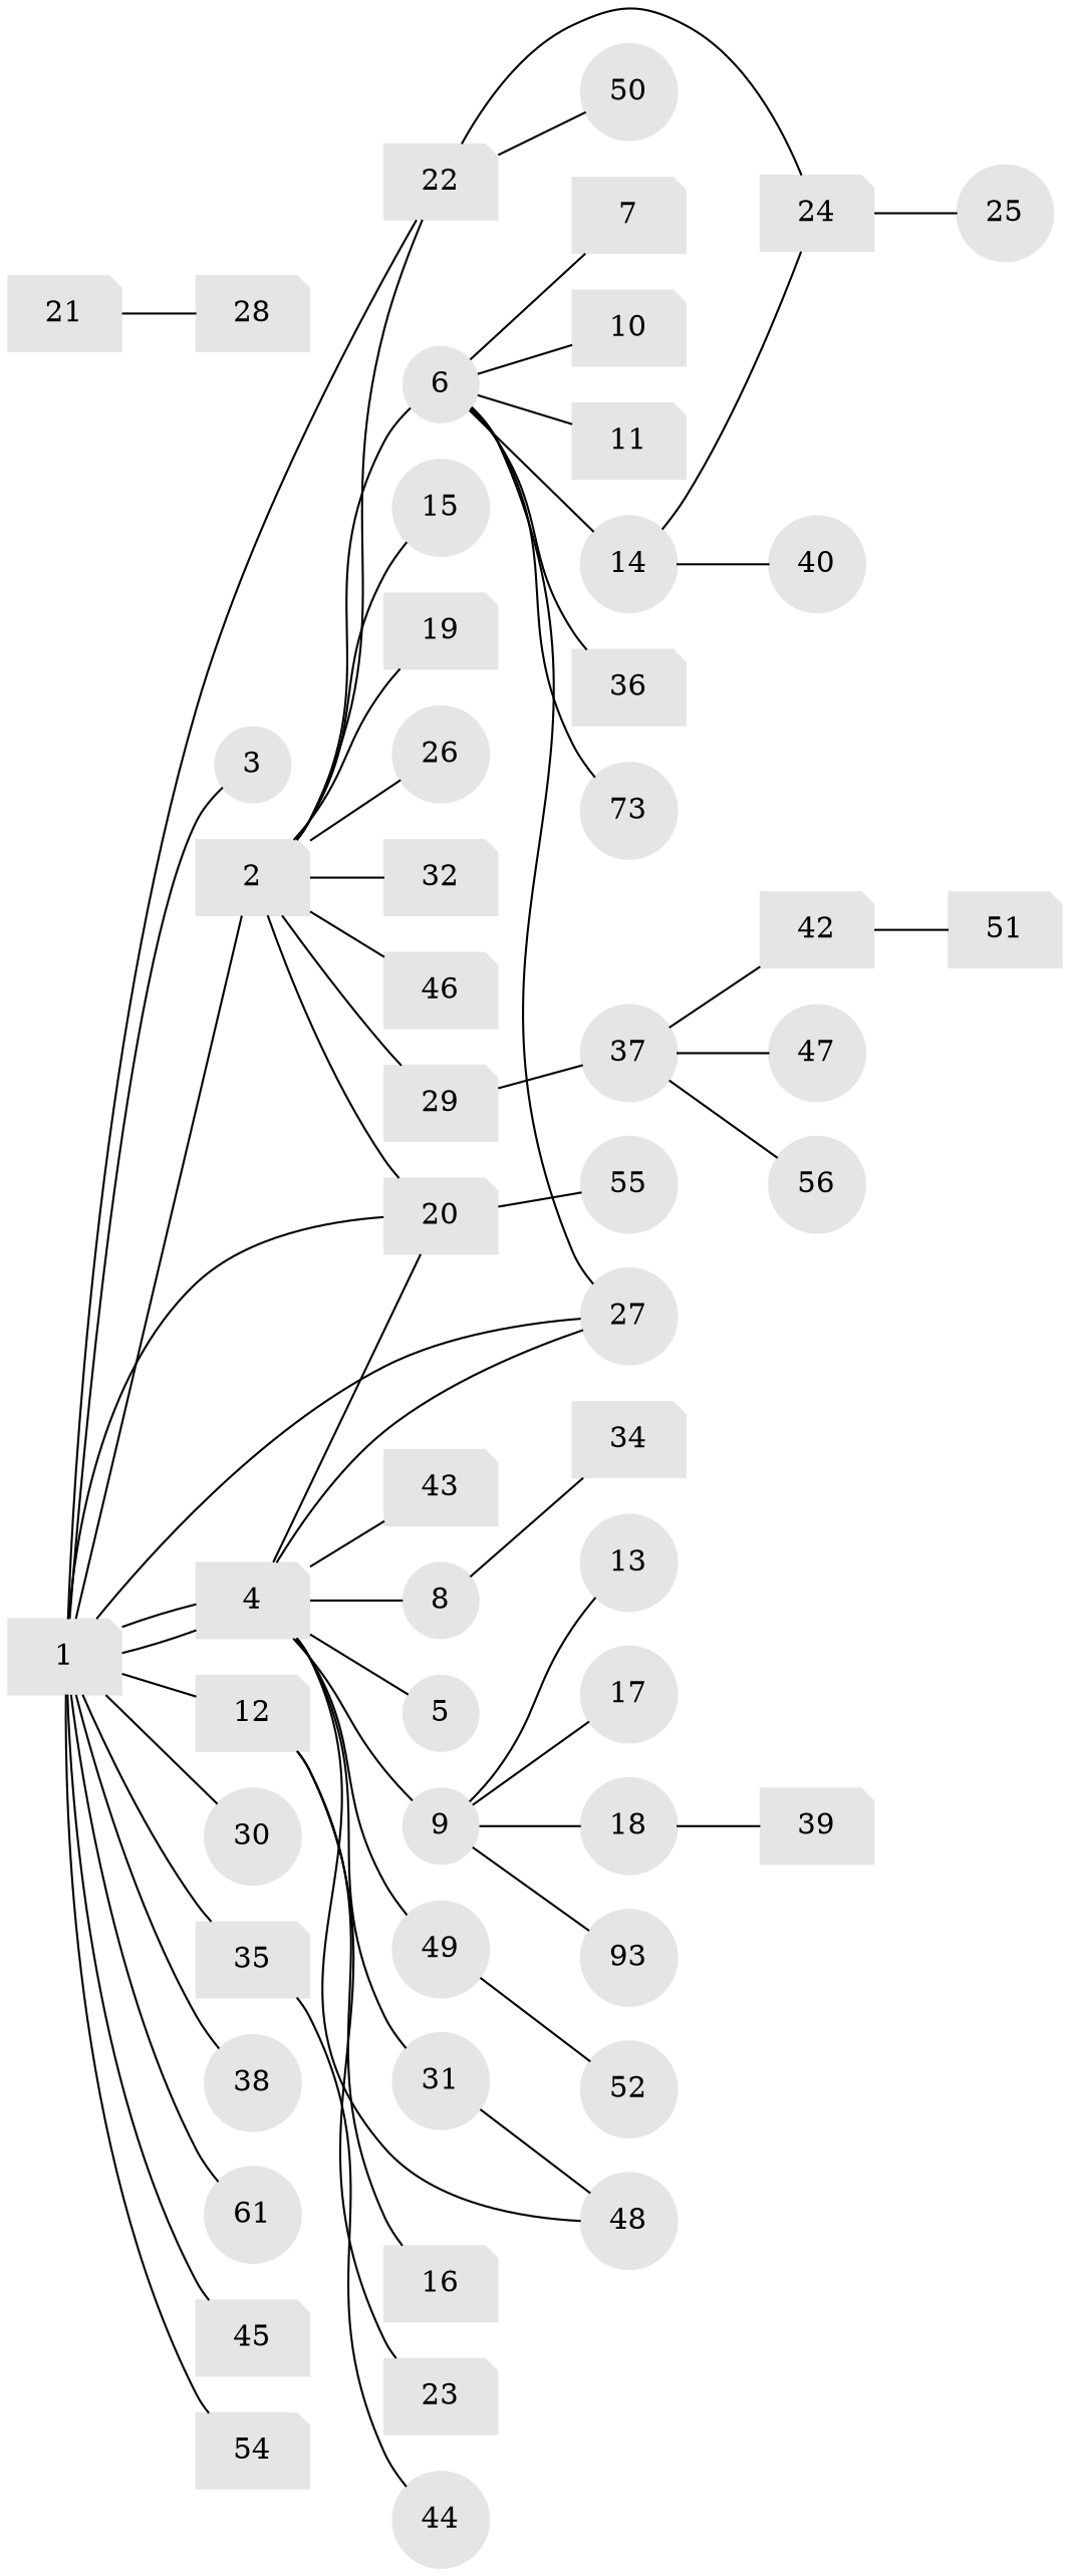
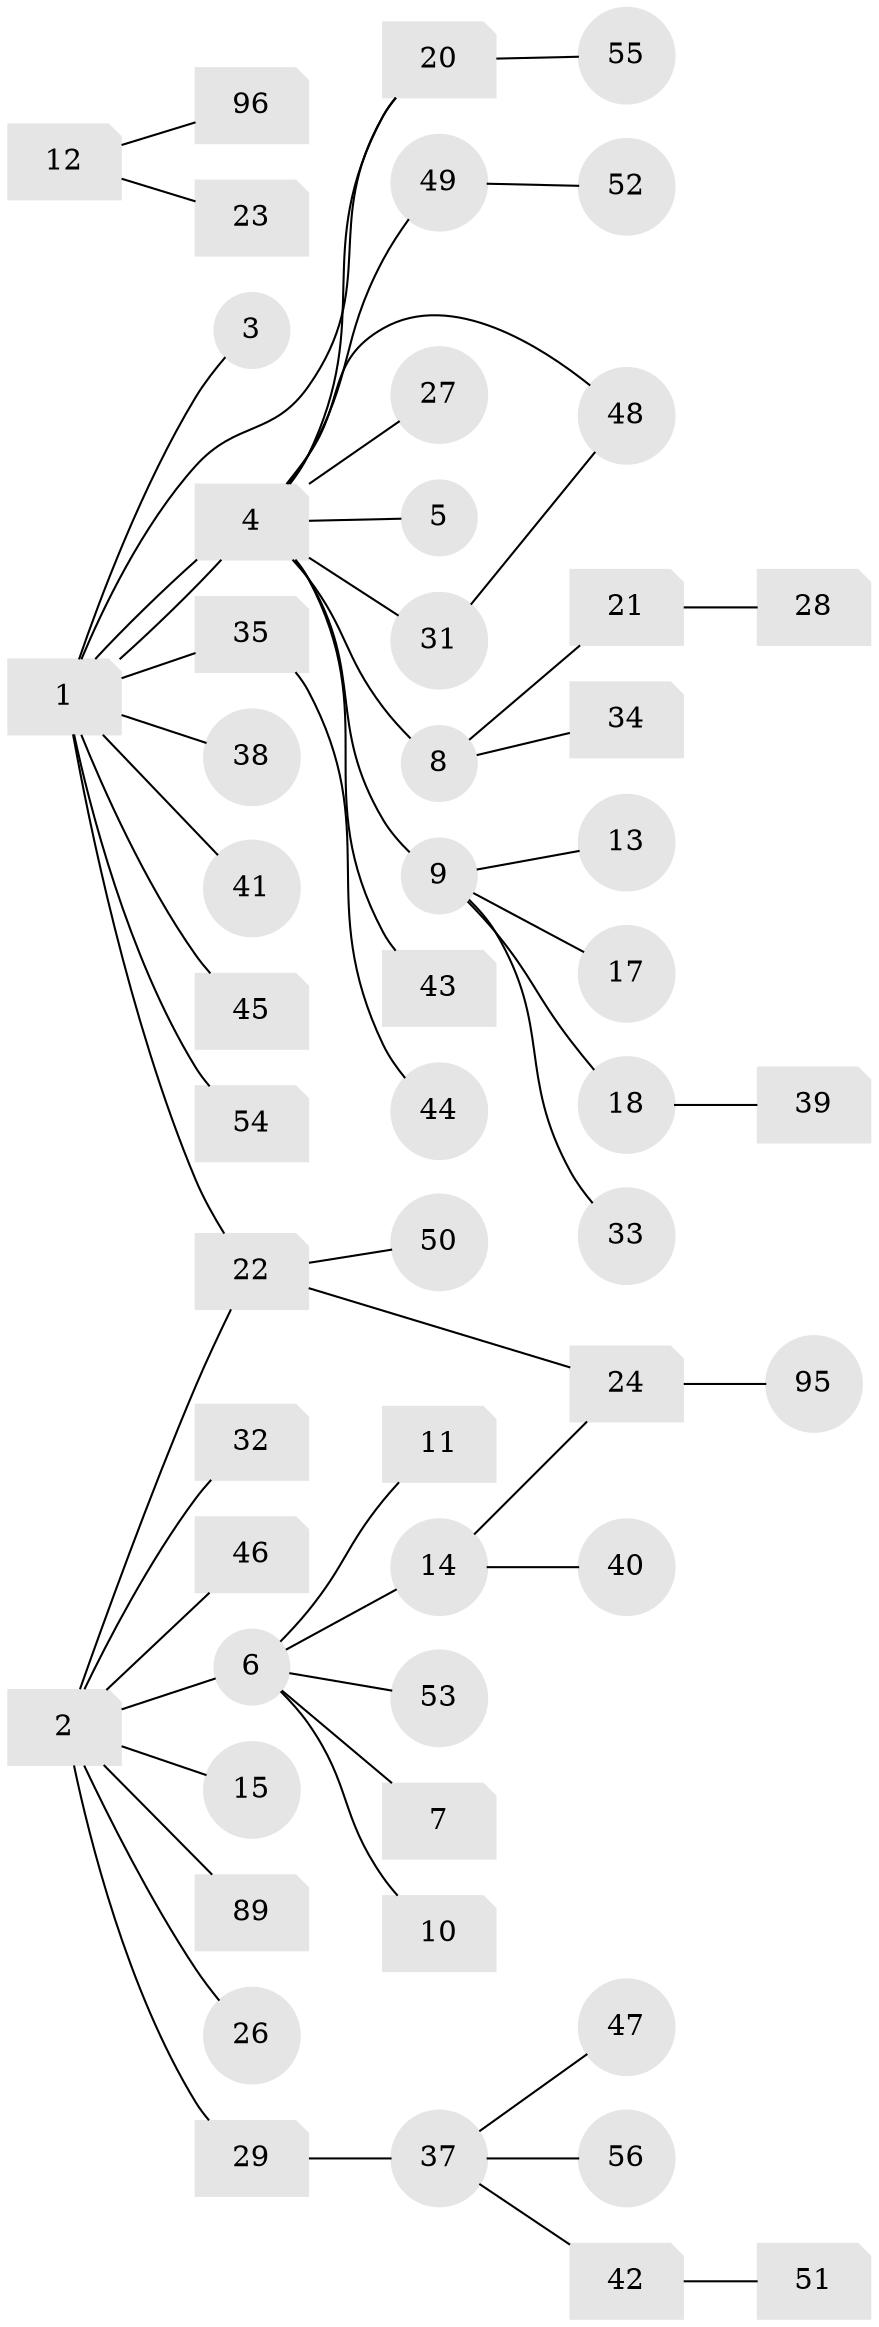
  graph {
    rankdir=LR
    node [color=gray90 shape=circle style=filled]
    1 [shape=note]
    2 [shape=note]
    3
    4 [shape=note]
    12 [shape=note]
    20 [shape=note]
    22 [shape=note]
    27
-   30
    35 [shape=note]
    38
-   41 [label=61]
+   41
    45 [shape=note]
    54 [shape=note]
    6
    15
-   19 [shape=note]
+   19 [shape=note label=89]
    26
    29 [shape=note]
    32 [shape=note]
    46 [shape=note]
    5
    8
    9
    31
    43 [shape=note]
    49
    48
-   16 [shape=note]
+   16 [shape=note label=96]
    23 [shape=note]
    55
    24 [shape=note]
    50
    44
    7 [shape=note]
    10 [shape=note]
    11 [shape=note]
    14
-   36 [shape=note]
-   53 [label=73]
+   53
    37
    21 [shape=note]
    34 [shape=note]
    13
    17
    18
-   33 [label=93]
+   33
    52
    40
    28 [shape=note]
    39 [shape=note]
-   25
+   25 [label=95]
    42 [shape=note]
    47
    56
    51 [shape=note]
-   1 -- 2
    1 -- 3
    1 -- 4
    1 -- 4
-   1 -- 12
    1 -- 20
    1 -- 22
-   1 -- 27
-   1 -- 30
    1 -- 35
    1 -- 38
    1 -- 41
    1 -- 45
    1 -- 54
-   2 -- 20
    2 -- 22
    2 -- 6
    2 -- 15
    2 -- 19
    2 -- 26
    2 -- 29
    2 -- 32
    2 -- 46
    4 -- 20
    4 -- 27
    4 -- 5
    4 -- 8
    4 -- 9
    4 -- 31
    4 -- 43
    4 -- 49
    4 -- 48
    12 -- 16
    12 -- 23
    20 -- 55
    22 -- 24
    22 -- 50
    35 -- 44
-   6 -- 27
    6 -- 7
    6 -- 10
    6 -- 11
    6 -- 14
-   6 -- 36
    6 -- 53
    29 -- 37
+   8 -- 21
    8 -- 34
    9 -- 13
    9 -- 17
    9 -- 18
    9 -- 33
    31 -- 48
    49 -- 52
    24 -- 25
    14 -- 24
    14 -- 40
    37 -- 42
    37 -- 47
    37 -- 56
    21 -- 28
    18 -- 39
    42 -- 51
  }
